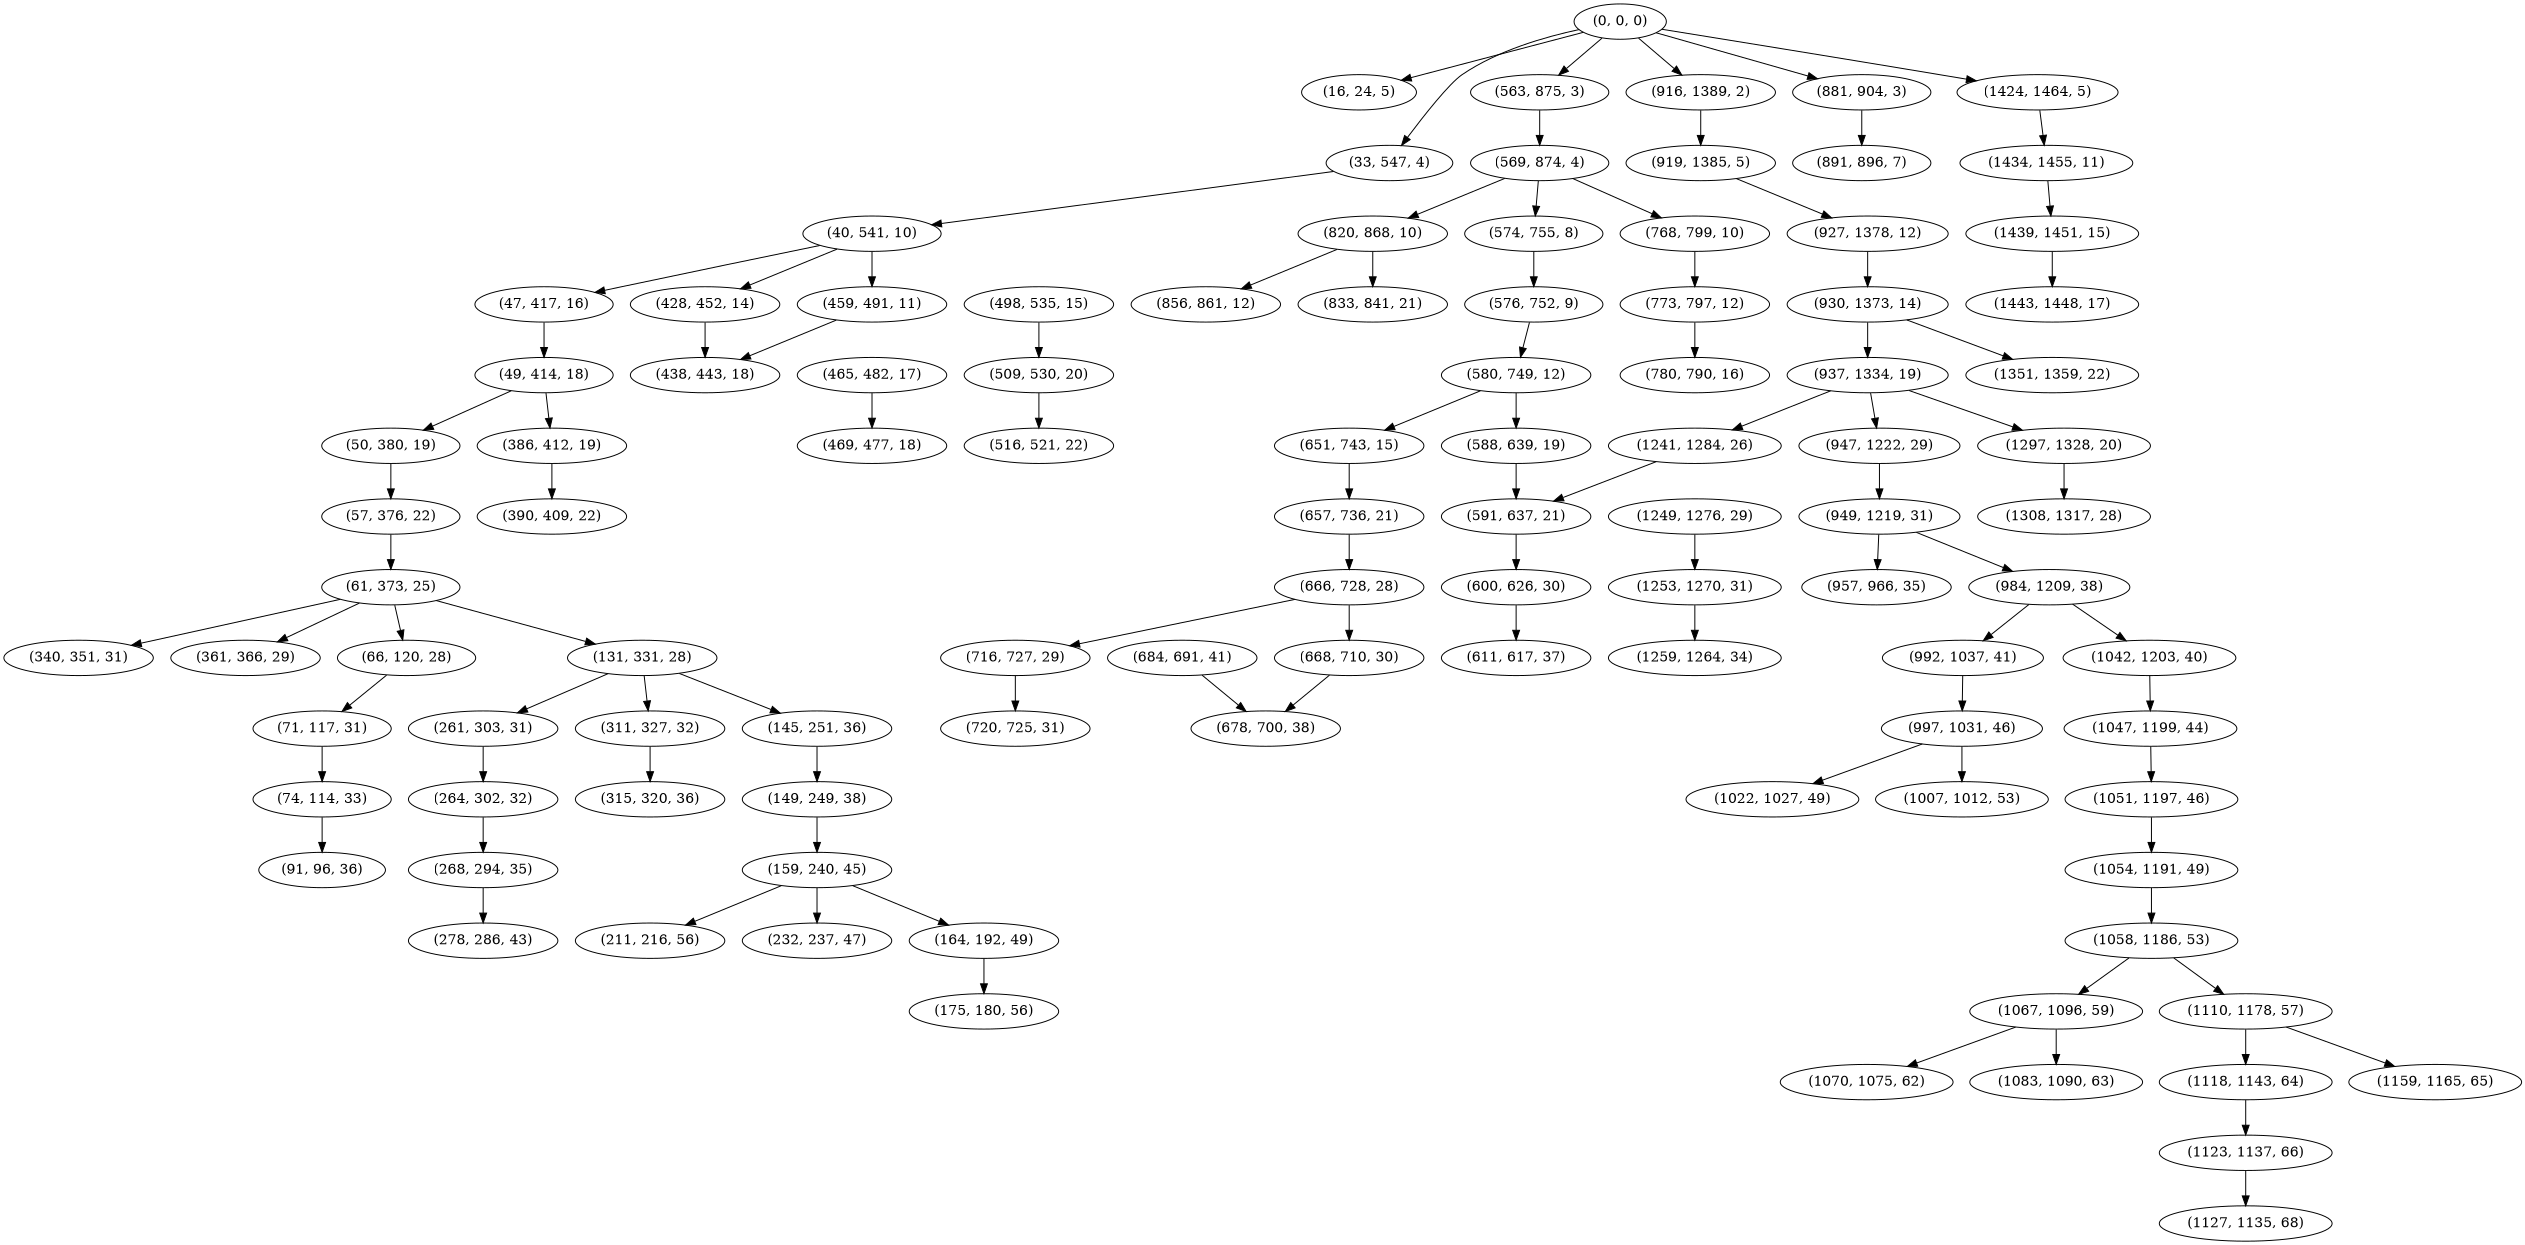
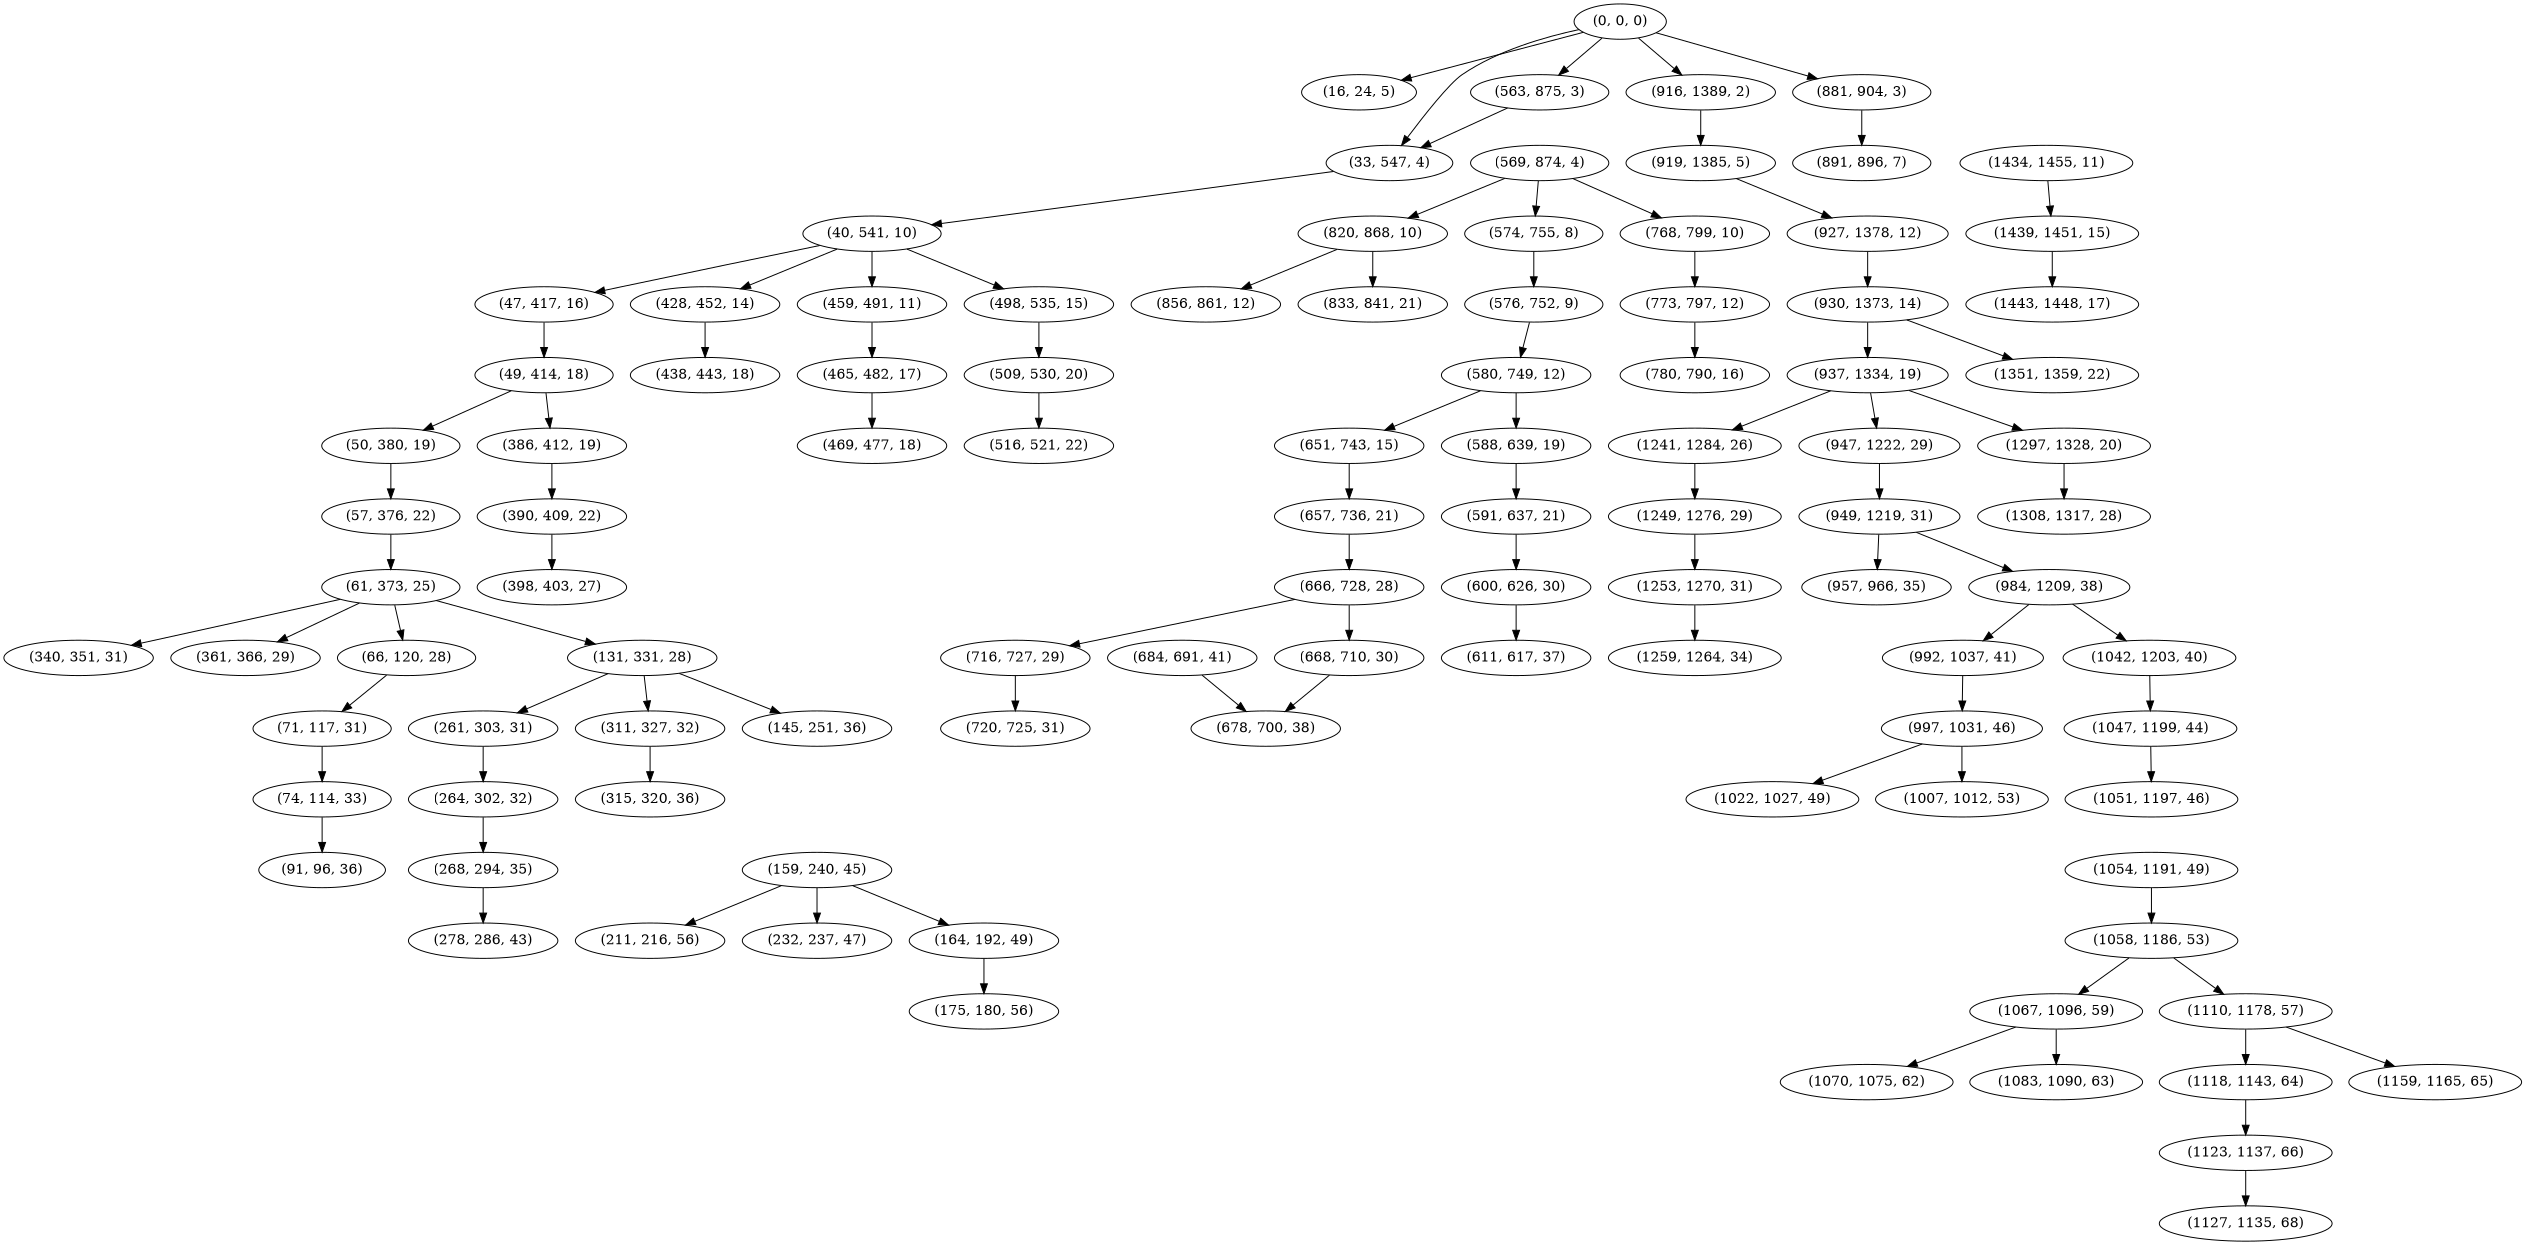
  digraph {
    "(0, 0, 0)"
    "(16, 24, 5)"
    "(33, 547, 4)"
    "(563, 875, 3)"
    "(881, 904, 3)"
    "(916, 1389, 2)"
-   "(1424, 1464, 5)"
    "(40, 541, 10)"
    "(569, 874, 4)"
    "(891, 896, 7)"
    "(919, 1385, 5)"
    "(1434, 1455, 11)"
    "(47, 417, 16)"
    "(428, 452, 14)"
    "(459, 491, 11)"
    "(498, 535, 15)"
    "(49, 414, 18)"
    "(438, 443, 18)"
    "(465, 482, 17)"
    "(509, 530, 20)"
    "(50, 380, 19)"
    "(386, 412, 19)"
    "(57, 376, 22)"
    "(390, 409, 22)"
    "(61, 373, 25)"
    "(66, 120, 28)"
    "(131, 331, 28)"
    "(340, 351, 31)"
    "(361, 366, 29)"
    "(71, 117, 31)"
    "(145, 251, 36)"
    "(261, 303, 31)"
    "(311, 327, 32)"
    "(74, 114, 33)"
    "(91, 96, 36)"
-   "(149, 249, 38)"
    "(264, 302, 32)"
    "(315, 320, 36)"
    "(159, 240, 45)"
    "(164, 192, 49)"
    "(211, 216, 56)"
    "(232, 237, 47)"
    "(175, 180, 56)"
    "(268, 294, 35)"
    "(278, 286, 43)"
+   "(398, 403, 27)"
    "(469, 477, 18)"
    "(516, 521, 22)"
    "(574, 755, 8)"
    "(768, 799, 10)"
    "(820, 868, 10)"
    "(576, 752, 9)"
    "(773, 797, 12)"
    "(833, 841, 21)"
    "(856, 861, 12)"
    "(580, 749, 12)"
    "(588, 639, 19)"
    "(651, 743, 15)"
    "(591, 637, 21)"
    "(657, 736, 21)"
    "(600, 626, 30)"
    "(611, 617, 37)"
    "(666, 728, 28)"
    "(668, 710, 30)"
    "(716, 727, 29)"
    "(678, 700, 38)"
    "(720, 725, 31)"
    "(684, 691, 41)"
    "(780, 790, 16)"
    "(927, 1378, 12)"
    "(930, 1373, 14)"
    "(937, 1334, 19)"
    "(1351, 1359, 22)"
    "(947, 1222, 29)"
    "(1241, 1284, 26)"
    "(1297, 1328, 20)"
    "(949, 1219, 31)"
    "(1249, 1276, 29)"
    "(1308, 1317, 28)"
    "(957, 966, 35)"
    "(984, 1209, 38)"
    "(992, 1037, 41)"
    "(1042, 1203, 40)"
    "(997, 1031, 46)"
    "(1047, 1199, 44)"
    "(1007, 1012, 53)"
    "(1022, 1027, 49)"
    "(1051, 1197, 46)"
    "(1054, 1191, 49)"
    "(1058, 1186, 53)"
    "(1067, 1096, 59)"
    "(1110, 1178, 57)"
    "(1070, 1075, 62)"
    "(1083, 1090, 63)"
    "(1118, 1143, 64)"
    "(1159, 1165, 65)"
    "(1123, 1137, 66)"
    "(1127, 1135, 68)"
    "(1253, 1270, 31)"
    "(1259, 1264, 34)"
    "(1439, 1451, 15)"
    "(1443, 1448, 17)"
    "(0, 0, 0)" -> "(16, 24, 5)"
    "(0, 0, 0)" -> "(33, 547, 4)"
    "(0, 0, 0)" -> "(563, 875, 3)"
    "(0, 0, 0)" -> "(881, 904, 3)"
    "(0, 0, 0)" -> "(916, 1389, 2)"
-   "(0, 0, 0)" -> "(1424, 1464, 5)"
    "(33, 547, 4)" -> "(40, 541, 10)"
-   "(563, 875, 3)" -> "(569, 874, 4)"
+   "(563, 875, 3)" -> "(33, 547, 4)"
    "(881, 904, 3)" -> "(891, 896, 7)"
    "(916, 1389, 2)" -> "(919, 1385, 5)"
-   "(1424, 1464, 5)" -> "(1434, 1455, 11)"
    "(40, 541, 10)" -> "(47, 417, 16)"
    "(40, 541, 10)" -> "(428, 452, 14)"
    "(40, 541, 10)" -> "(459, 491, 11)"
+   "(40, 541, 10)" -> "(498, 535, 15)"
    "(569, 874, 4)" -> "(574, 755, 8)"
    "(569, 874, 4)" -> "(768, 799, 10)"
    "(569, 874, 4)" -> "(820, 868, 10)"
    "(919, 1385, 5)" -> "(927, 1378, 12)"
    "(1434, 1455, 11)" -> "(1439, 1451, 15)"
    "(47, 417, 16)" -> "(49, 414, 18)"
    "(428, 452, 14)" -> "(438, 443, 18)"
-   "(459, 491, 11)" -> "(438, 443, 18)"
+   "(459, 491, 11)" -> "(465, 482, 17)"
    "(498, 535, 15)" -> "(509, 530, 20)"
    "(49, 414, 18)" -> "(50, 380, 19)"
    "(49, 414, 18)" -> "(386, 412, 19)"
    "(465, 482, 17)" -> "(469, 477, 18)"
    "(509, 530, 20)" -> "(516, 521, 22)"
    "(50, 380, 19)" -> "(57, 376, 22)"
    "(386, 412, 19)" -> "(390, 409, 22)"
    "(57, 376, 22)" -> "(61, 373, 25)"
+   "(390, 409, 22)" -> "(398, 403, 27)"
    "(61, 373, 25)" -> "(66, 120, 28)"
    "(61, 373, 25)" -> "(131, 331, 28)"
    "(61, 373, 25)" -> "(340, 351, 31)"
    "(61, 373, 25)" -> "(361, 366, 29)"
    "(66, 120, 28)" -> "(71, 117, 31)"
    "(131, 331, 28)" -> "(145, 251, 36)"
    "(131, 331, 28)" -> "(261, 303, 31)"
    "(131, 331, 28)" -> "(311, 327, 32)"
    "(71, 117, 31)" -> "(74, 114, 33)"
-   "(145, 251, 36)" -> "(149, 249, 38)"
    "(261, 303, 31)" -> "(264, 302, 32)"
    "(311, 327, 32)" -> "(315, 320, 36)"
    "(74, 114, 33)" -> "(91, 96, 36)"
-   "(149, 249, 38)" -> "(159, 240, 45)"
    "(264, 302, 32)" -> "(268, 294, 35)"
    "(159, 240, 45)" -> "(164, 192, 49)"
    "(159, 240, 45)" -> "(211, 216, 56)"
    "(159, 240, 45)" -> "(232, 237, 47)"
    "(164, 192, 49)" -> "(175, 180, 56)"
    "(268, 294, 35)" -> "(278, 286, 43)"
    "(574, 755, 8)" -> "(576, 752, 9)"
    "(768, 799, 10)" -> "(773, 797, 12)"
    "(820, 868, 10)" -> "(833, 841, 21)"
    "(820, 868, 10)" -> "(856, 861, 12)"
    "(576, 752, 9)" -> "(580, 749, 12)"
    "(773, 797, 12)" -> "(780, 790, 16)"
    "(580, 749, 12)" -> "(588, 639, 19)"
    "(580, 749, 12)" -> "(651, 743, 15)"
    "(588, 639, 19)" -> "(591, 637, 21)"
    "(651, 743, 15)" -> "(657, 736, 21)"
    "(591, 637, 21)" -> "(600, 626, 30)"
    "(657, 736, 21)" -> "(666, 728, 28)"
    "(600, 626, 30)" -> "(611, 617, 37)"
    "(666, 728, 28)" -> "(668, 710, 30)"
    "(666, 728, 28)" -> "(716, 727, 29)"
    "(668, 710, 30)" -> "(678, 700, 38)"
    "(716, 727, 29)" -> "(720, 725, 31)"
    "(684, 691, 41)" -> "(678, 700, 38)"
    "(927, 1378, 12)" -> "(930, 1373, 14)"
    "(930, 1373, 14)" -> "(937, 1334, 19)"
    "(930, 1373, 14)" -> "(1351, 1359, 22)"
    "(937, 1334, 19)" -> "(947, 1222, 29)"
    "(937, 1334, 19)" -> "(1241, 1284, 26)"
    "(937, 1334, 19)" -> "(1297, 1328, 20)"
    "(947, 1222, 29)" -> "(949, 1219, 31)"
-   "(1241, 1284, 26)" -> "(591, 637, 21)"
+   "(1241, 1284, 26)" -> "(1249, 1276, 29)"
    "(1297, 1328, 20)" -> "(1308, 1317, 28)"
    "(949, 1219, 31)" -> "(957, 966, 35)"
    "(949, 1219, 31)" -> "(984, 1209, 38)"
    "(1249, 1276, 29)" -> "(1253, 1270, 31)"
    "(984, 1209, 38)" -> "(992, 1037, 41)"
    "(984, 1209, 38)" -> "(1042, 1203, 40)"
    "(992, 1037, 41)" -> "(997, 1031, 46)"
    "(1042, 1203, 40)" -> "(1047, 1199, 44)"
    "(997, 1031, 46)" -> "(1007, 1012, 53)"
    "(997, 1031, 46)" -> "(1022, 1027, 49)"
    "(1047, 1199, 44)" -> "(1051, 1197, 46)"
-   "(1051, 1197, 46)" -> "(1054, 1191, 49)"
    "(1054, 1191, 49)" -> "(1058, 1186, 53)"
    "(1058, 1186, 53)" -> "(1067, 1096, 59)"
    "(1058, 1186, 53)" -> "(1110, 1178, 57)"
    "(1067, 1096, 59)" -> "(1070, 1075, 62)"
    "(1067, 1096, 59)" -> "(1083, 1090, 63)"
    "(1110, 1178, 57)" -> "(1118, 1143, 64)"
    "(1110, 1178, 57)" -> "(1159, 1165, 65)"
    "(1118, 1143, 64)" -> "(1123, 1137, 66)"
    "(1123, 1137, 66)" -> "(1127, 1135, 68)"
    "(1253, 1270, 31)" -> "(1259, 1264, 34)"
    "(1439, 1451, 15)" -> "(1443, 1448, 17)"
  }
